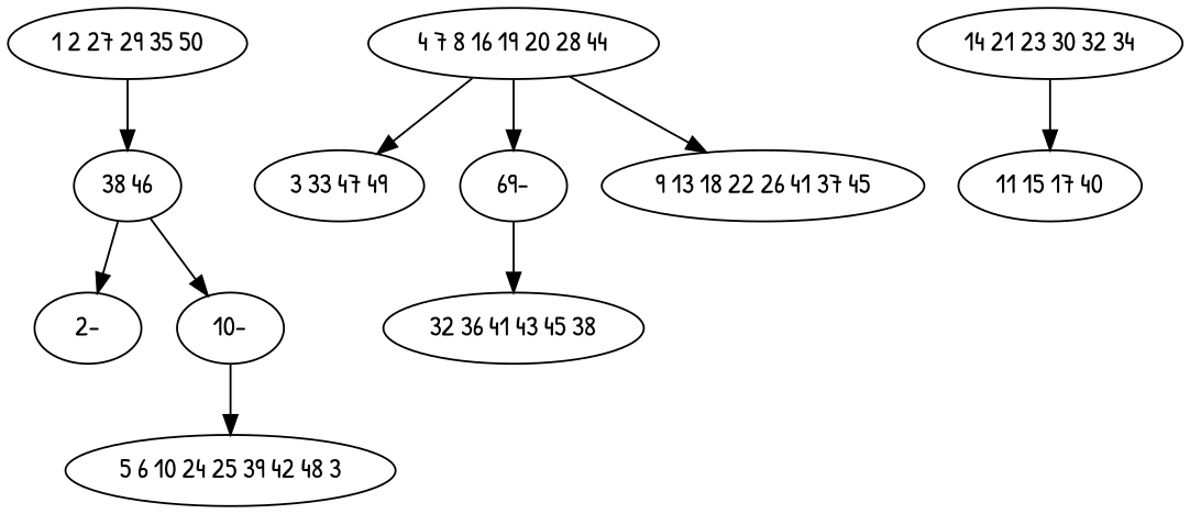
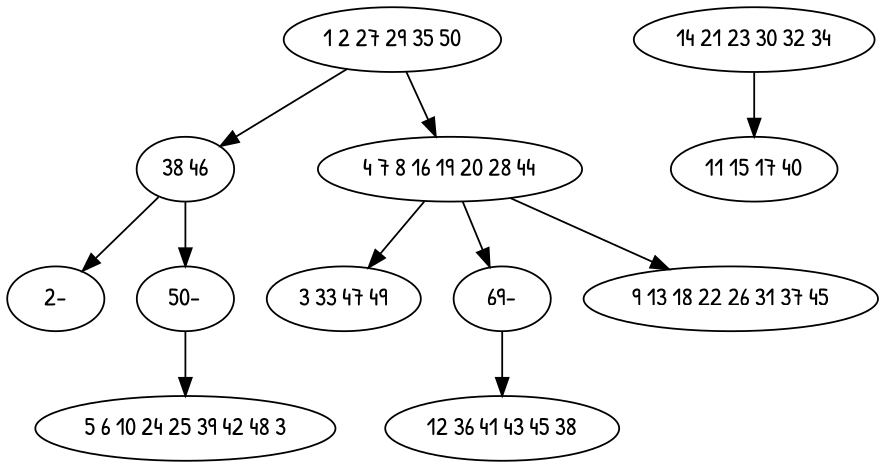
  digraph {
    fontname="Patrick Hand"
    node [fontname="Patrick Hand"]
    edge [fontname="Patrick Hand"]
    n1 [label="1 2 27 29 35 50"]
    n2 [label="38 46"]
    n3 [label="4 7 8 16 19 20 28 44"]
    n4 [label="2-"]
-   n5 [label="10-"]
+   n5 [label="50-"]
    n6 [label="3 33 47 49"]
    n7 [label="69-"]
-   n8 [label="9 13 18 22 26 41 37 45"]
+   n8 [label="9 13 18 22 26 31 37 45"]
    n9 [label="5 6 10 24 25 39 42 48 3"]
-   n10 [label="32 36 41 43 45 38"]
+   n10 [label="12 36 41 43 45 38"]
    n11 [label="14 21 23 30 32 34"]
    n12 [label="11 15 17 40"]
    n1 -> n2
+   n1 -> n3
    n2 -> n4
    n2 -> n5
    n3 -> n6
    n3 -> n7
    n3 -> n8
    n5 -> n9
    n7 -> n10
    n11 -> n12
  }
